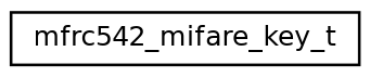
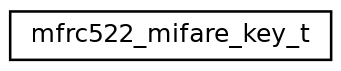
  digraph {
    rankdir=LR
-   n1 [color=black fillcolor=white fontname=Helvetica fontsize=10 height=0.2 label=mfrc542_mifare_key_t shape=record style=filled width=0.4]
+   n1 [color=black fillcolor=white fontname=Helvetica fontsize=10 height=0.2 label=mfrc522_mifare_key_t shape=record style=filled width=0.4]
  }
